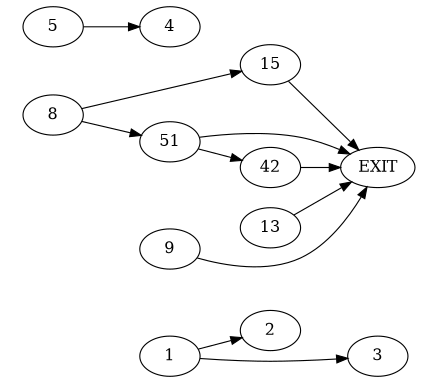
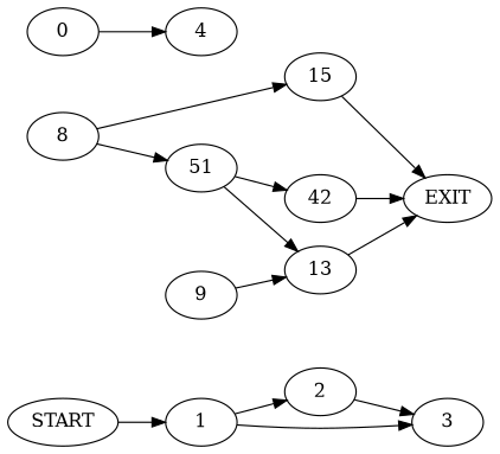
  digraph {
    rankdir=LR
+   n1 [label=START]
    1
    2
    3
    n5 [label=EXIT]
-   5
+   5 [label=0]
    4
    n8 [label=15]
    8
    n10 [label=51]
    9
    n12 [label=42]
    13
+   n1 -> 1
    1 -> 2
    1 -> 3
+   2 -> 3
    5 -> 4
    n8 -> n5
    8 -> n8
    8 -> n10
    n10 -> n12
-   n10 -> n5
-   9 -> n5
+   n10 -> 13
+   9 -> 13
    n12 -> n5
    13 -> n5
  }
